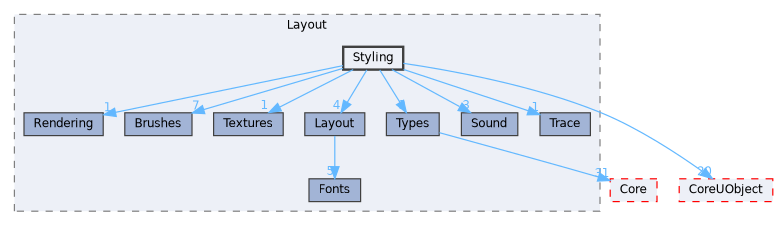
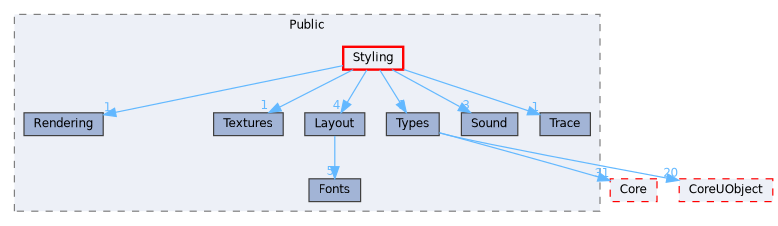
  digraph {
    compound=true
    node [color=grey25 fillcolor="#a2b4d6" fontname=Helvetica fontsize=10 shape=box style=filled]
    edge [color=steelblue1 fontcolor=steelblue1 fontname=Helvetica fontsize=10 headlabel=1 labeldistance=1.5 labelfontname=Helvetica labelfontsize=10]
    n1 [height=0.2 label=Fonts width=0.4]
    n2 [height=0.2 label=Rendering width=0.4]
-   n3 [height=0.2 label=Brushes width=0.4]
    n4 [height=0.2 label=Textures width=0.4]
    n5 [height=0.2 label=Layout width=0.4]
    n6 [height=0.2 label=Types width=0.4]
    n7 [height=0.2 label=Sound width=0.4]
    n8 [height=0.2 label=Trace width=0.4]
-   n9 [fillcolor="#edf0f7" height=0.2 label=Styling style="filled,bold" width=0.4]
+   n9 [color=red fillcolor="#edf0f7" height=0.2 label=Styling style="filled,bold" width=0.4]
    n10 [color=red fillcolor="#edf0f7" height=0.2 label=Core style="filled,dashed" width=0.4]
    n11 [color=red fillcolor="#edf0f7" height=0.2 label=CoreUObject style="filled,dashed" width=0.4]
    subgraph cluster_1 {
      bgcolor="#edf0f7"
      fontname=Helvetica
      fontsize=10
-     label=Layout
+     label=Public
      pencolor=grey50
      style="filled,dashed"
      n1
      n2
-     n3
      n4
      n5
      n6
      n7
      n8
      n9
    }
    n5 -> n1 [headlabel=5]
    n6 -> n10 [headlabel=31]
    n9 -> n2
-   n9 -> n3 [headlabel=7]
    n9 -> n4
    n9 -> n5 [headlabel=4]
    n9 -> n6 [headlabel=3]
    n9 -> n7 [headlabel=3]
    n9 -> n8
-   n9 -> n11 [headlabel=20]
+   n6 -> n11 [headlabel=20]
  }
